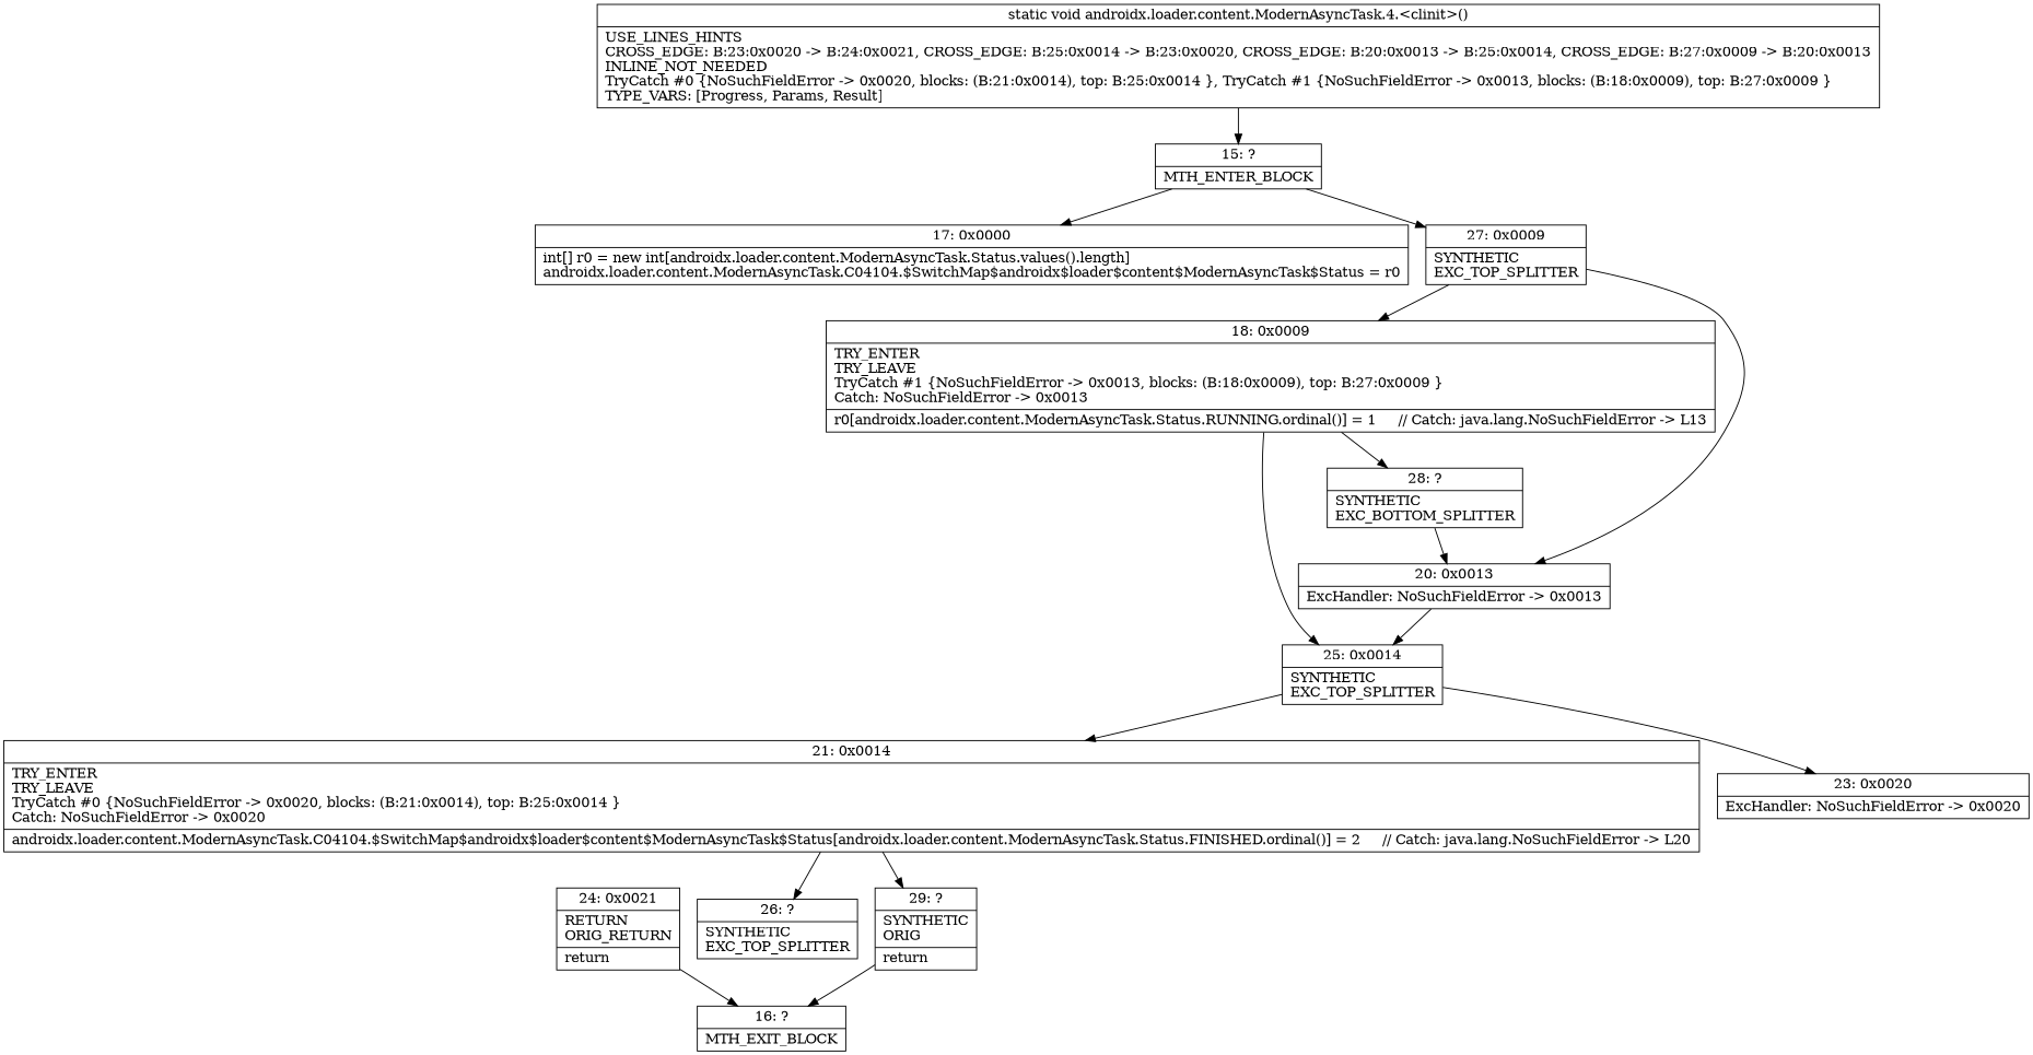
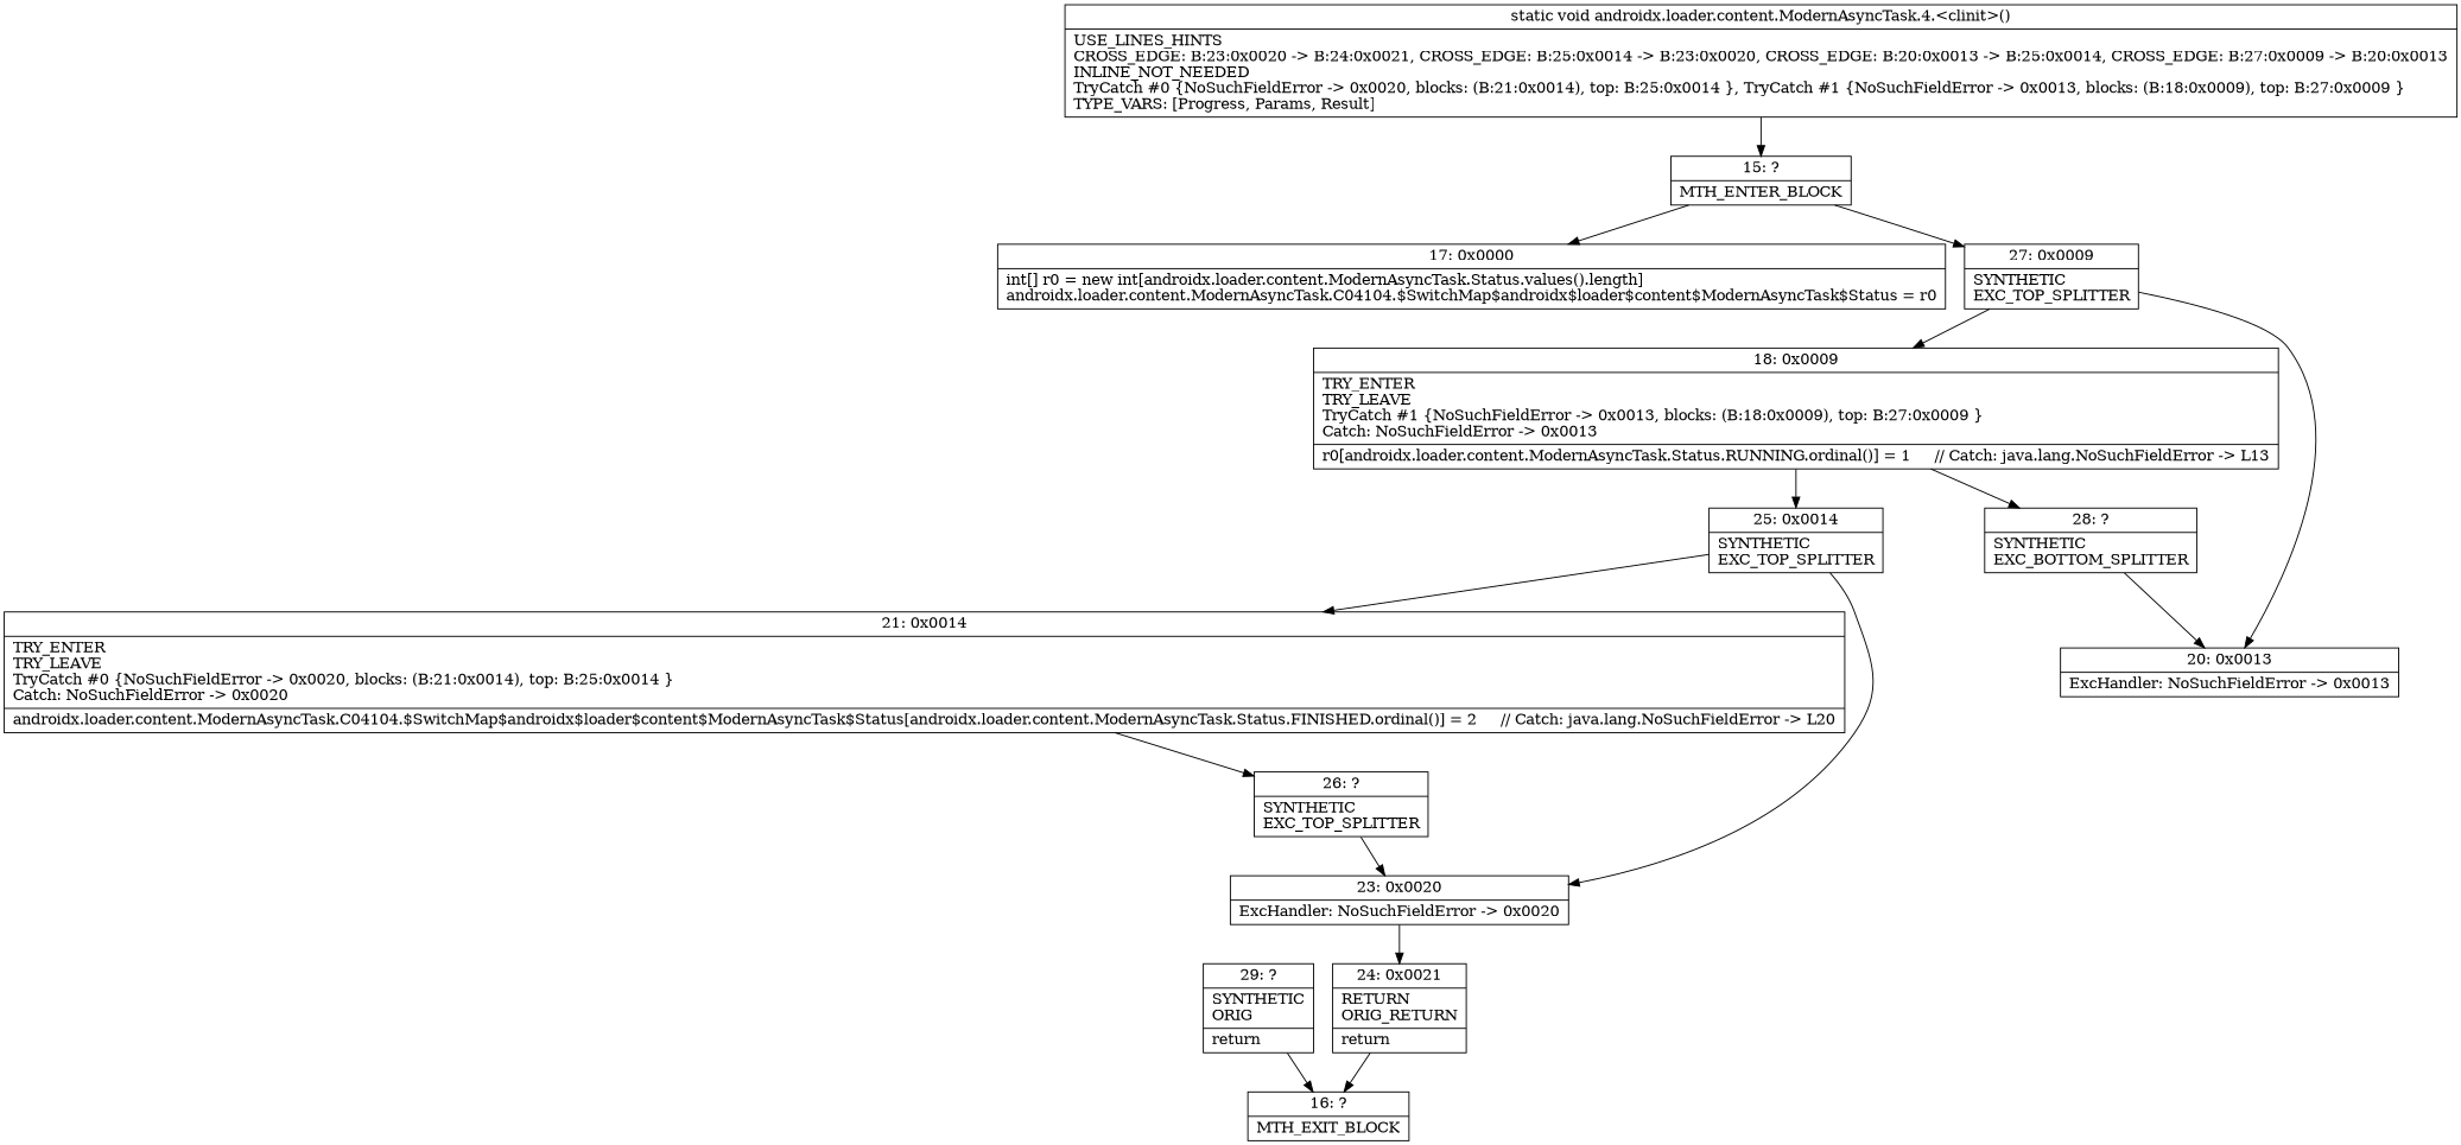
  digraph {
    node [shape=record]
    n1 [label="{15\:\ ?|MTH_ENTER_BLOCK\l}"]
    n2 [label="{17\:\ 0x0000|int[] r0 = new int[androidx.loader.content.ModernAsyncTask.Status.values().length]\landroidx.loader.content.ModernAsyncTask.C04104.$SwitchMap$androidx$loader$content$ModernAsyncTask$Status = r0\l}"]
    n3 [label="{27\:\ 0x0009|SYNTHETIC\lEXC_TOP_SPLITTER\l}"]
    n4 [label="{18\:\ 0x0009|TRY_ENTER\lTRY_LEAVE\lTryCatch #1 \{NoSuchFieldError \-\> 0x0013, blocks: (B:18:0x0009), top: B:27:0x0009 \}\lCatch: NoSuchFieldError \-\> 0x0013\l|r0[androidx.loader.content.ModernAsyncTask.Status.RUNNING.ordinal()] = 1     \/\/ Catch: java.lang.NoSuchFieldError \-\> L13\l}"]
    n5 [label="{20\:\ 0x0013|ExcHandler: NoSuchFieldError \-\> 0x0013\l}"]
    n6 [label="{25\:\ 0x0014|SYNTHETIC\lEXC_TOP_SPLITTER\l}"]
    n7 [label="{28\:\ ?|SYNTHETIC\lEXC_BOTTOM_SPLITTER\l}"]
    n8 [label="{21\:\ 0x0014|TRY_ENTER\lTRY_LEAVE\lTryCatch #0 \{NoSuchFieldError \-\> 0x0020, blocks: (B:21:0x0014), top: B:25:0x0014 \}\lCatch: NoSuchFieldError \-\> 0x0020\l|androidx.loader.content.ModernAsyncTask.C04104.$SwitchMap$androidx$loader$content$ModernAsyncTask$Status[androidx.loader.content.ModernAsyncTask.Status.FINISHED.ordinal()] = 2     \/\/ Catch: java.lang.NoSuchFieldError \-\> L20\l}"]
    n9 [label="{23\:\ 0x0020|ExcHandler: NoSuchFieldError \-\> 0x0020\l}"]
    n10 [label="{26\:\ ?|SYNTHETIC\lEXC_TOP_SPLITTER\l}"]
    n11 [label="{29\:\ ?|SYNTHETIC\lORIG\l|return\l}"]
    n12 [label="{24\:\ 0x0021|RETURN\lORIG_RETURN\l|return\l}"]
    n13 [label="{16\:\ ?|MTH_EXIT_BLOCK\l}"]
    n14 [label="{static void androidx.loader.content.ModernAsyncTask.4.\<clinit\>()  | USE_LINES_HINTS\lCROSS_EDGE: B:23:0x0020 \-\> B:24:0x0021, CROSS_EDGE: B:25:0x0014 \-\> B:23:0x0020, CROSS_EDGE: B:20:0x0013 \-\> B:25:0x0014, CROSS_EDGE: B:27:0x0009 \-\> B:20:0x0013\lINLINE_NOT_NEEDED\lTryCatch #0 \{NoSuchFieldError \-\> 0x0020, blocks: (B:21:0x0014), top: B:25:0x0014 \}, TryCatch #1 \{NoSuchFieldError \-\> 0x0013, blocks: (B:18:0x0009), top: B:27:0x0009 \}\lTYPE_VARS: [Progress, Params, Result]\l}"]
    n1 -> n2
    n1 -> n3
    n3 -> n4
    n3 -> n5
    n4 -> n6
    n4 -> n7
-   n5 -> n6
    n6 -> n8
    n6 -> n9
    n7 -> n5
    n8 -> n10
-   n8 -> n11
+   n9 -> n12
+   n10 -> n9
    n11 -> n13
    n12 -> n13
    n14 -> n1
  }
